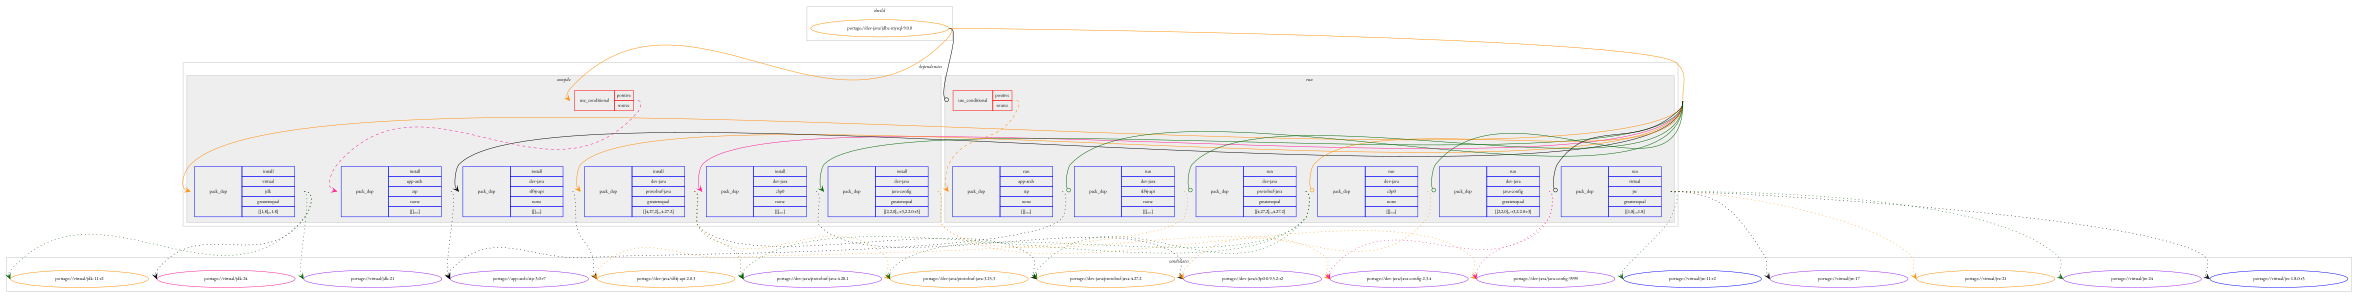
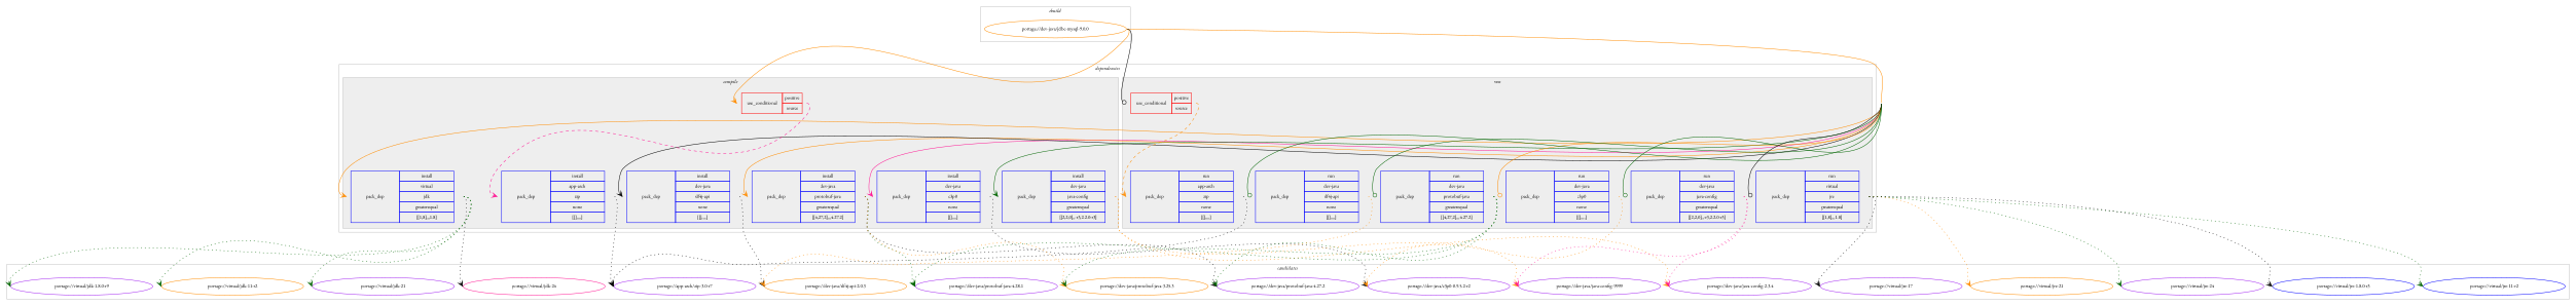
  digraph {
    compound=true
    concentrate=true
    fontname="EB Garamond"
    fontsize=10
    newrank=true
    rankdir=TB
    ranksep=1.5
    node [color=blue fontname="EB Garamond" fontsize=10]
    edge [arrowhead=vee color=darkgreen fontname="EB Garamond" headport=w style=dotted tailport=e weight=100]
    n1 [color=darkorange label="portage://dev-java/jdbc-mysql-9.0.0" width=4]
    n2 [label=<<TABLE BORDER="0" CELLBORDER="1" CELLSPACING="0" CELLPADDING="4" WIDTH="220"><TR><TD ROWSPAN="6" CELLPADDING="30">pack_dep</TD></TR><TR><TD WIDTH="110">install</TD></TR><TR><TD>app-arch</TD></TR><TR><TD>zip</TD></TR><TR><TD>none</TD></TR><TR><TD>[[],,,,]</TD></TR></TABLE>> shape=none]
    n3 [color=red label=<<TABLE BORDER="0" CELLBORDER="1" CELLSPACING="0" CELLPADDING="4"><TR><TD ROWSPAN="3" CELLPADDING="10">use_conditional</TD></TR><TR><TD>positive</TD></TR><TR><TD>source</TD></TR></TABLE>> shape=none]
    n4 [label=<<TABLE BORDER="0" CELLBORDER="1" CELLSPACING="0" CELLPADDING="4" WIDTH="220"><TR><TD ROWSPAN="6" CELLPADDING="30">pack_dep</TD></TR><TR><TD WIDTH="110">install</TD></TR><TR><TD>dev-java</TD></TR><TR><TD>c3p0</TD></TR><TR><TD>none</TD></TR><TR><TD>[[],,,,]</TD></TR></TABLE>> shape=none]
    n5 [label=<<TABLE BORDER="0" CELLBORDER="1" CELLSPACING="0" CELLPADDING="4" WIDTH="220"><TR><TD ROWSPAN="6" CELLPADDING="30">pack_dep</TD></TR><TR><TD WIDTH="110">install</TD></TR><TR><TD>dev-java</TD></TR><TR><TD>java-config</TD></TR><TR><TD>greaterequal</TD></TR><TR><TD>[[2,2,0],,-r3,2.2.0-r3]</TD></TR></TABLE>> shape=none]
    n6 [label=<<TABLE BORDER="0" CELLBORDER="1" CELLSPACING="0" CELLPADDING="4" WIDTH="220"><TR><TD ROWSPAN="6" CELLPADDING="30">pack_dep</TD></TR><TR><TD WIDTH="110">install</TD></TR><TR><TD>dev-java</TD></TR><TR><TD>protobuf-java</TD></TR><TR><TD>greaterequal</TD></TR><TR><TD>[[4,27,2],,,4.27.2]</TD></TR></TABLE>> shape=none]
    n7 [label=<<TABLE BORDER="0" CELLBORDER="1" CELLSPACING="0" CELLPADDING="4" WIDTH="220"><TR><TD ROWSPAN="6" CELLPADDING="30">pack_dep</TD></TR><TR><TD WIDTH="110">install</TD></TR><TR><TD>dev-java</TD></TR><TR><TD>slf4j-api</TD></TR><TR><TD>none</TD></TR><TR><TD>[[],,,,]</TD></TR></TABLE>> shape=none]
    n8 [label=<<TABLE BORDER="0" CELLBORDER="1" CELLSPACING="0" CELLPADDING="4" WIDTH="220"><TR><TD ROWSPAN="6" CELLPADDING="30">pack_dep</TD></TR><TR><TD WIDTH="110">install</TD></TR><TR><TD>virtual</TD></TR><TR><TD>jdk</TD></TR><TR><TD>greaterequal</TD></TR><TR><TD>[[1,8],,,1.8]</TD></TR></TABLE>> shape=none]
    n9 [label=<<TABLE BORDER="0" CELLBORDER="1" CELLSPACING="0" CELLPADDING="4" WIDTH="220"><TR><TD ROWSPAN="6" CELLPADDING="30">pack_dep</TD></TR><TR><TD WIDTH="110">run</TD></TR><TR><TD>app-arch</TD></TR><TR><TD>zip</TD></TR><TR><TD>none</TD></TR><TR><TD>[[],,,,]</TD></TR></TABLE>> shape=none]
    n10 [color=red label=<<TABLE BORDER="0" CELLBORDER="1" CELLSPACING="0" CELLPADDING="4"><TR><TD ROWSPAN="3" CELLPADDING="10">use_conditional</TD></TR><TR><TD>positive</TD></TR><TR><TD>source</TD></TR></TABLE>> shape=none]
    n11 [label=<<TABLE BORDER="0" CELLBORDER="1" CELLSPACING="0" CELLPADDING="4" WIDTH="220"><TR><TD ROWSPAN="6" CELLPADDING="30">pack_dep</TD></TR><TR><TD WIDTH="110">run</TD></TR><TR><TD>dev-java</TD></TR><TR><TD>c3p0</TD></TR><TR><TD>none</TD></TR><TR><TD>[[],,,,]</TD></TR></TABLE>> shape=none]
    n12 [label=<<TABLE BORDER="0" CELLBORDER="1" CELLSPACING="0" CELLPADDING="4" WIDTH="220"><TR><TD ROWSPAN="6" CELLPADDING="30">pack_dep</TD></TR><TR><TD WIDTH="110">run</TD></TR><TR><TD>dev-java</TD></TR><TR><TD>java-config</TD></TR><TR><TD>greaterequal</TD></TR><TR><TD>[[2,2,0],,-r3,2.2.0-r3]</TD></TR></TABLE>> shape=none]
    n13 [label=<<TABLE BORDER="0" CELLBORDER="1" CELLSPACING="0" CELLPADDING="4" WIDTH="220"><TR><TD ROWSPAN="6" CELLPADDING="30">pack_dep</TD></TR><TR><TD WIDTH="110">run</TD></TR><TR><TD>dev-java</TD></TR><TR><TD>protobuf-java</TD></TR><TR><TD>greaterequal</TD></TR><TR><TD>[[4,27,2],,,4.27.2]</TD></TR></TABLE>> shape=none]
    n14 [label=<<TABLE BORDER="0" CELLBORDER="1" CELLSPACING="0" CELLPADDING="4" WIDTH="220"><TR><TD ROWSPAN="6" CELLPADDING="30">pack_dep</TD></TR><TR><TD WIDTH="110">run</TD></TR><TR><TD>dev-java</TD></TR><TR><TD>slf4j-api</TD></TR><TR><TD>none</TD></TR><TR><TD>[[],,,,]</TD></TR></TABLE>> shape=none]
    n15 [label=<<TABLE BORDER="0" CELLBORDER="1" CELLSPACING="0" CELLPADDING="4" WIDTH="220"><TR><TD ROWSPAN="6" CELLPADDING="30">pack_dep</TD></TR><TR><TD WIDTH="110">run</TD></TR><TR><TD>virtual</TD></TR><TR><TD>jre</TD></TR><TR><TD>greaterequal</TD></TR><TR><TD>[[1,8],,,1.8]</TD></TR></TABLE>> shape=none]
    n16 [color=purple label="portage://app-arch/zip-3.0-r7" width=4]
    n17 [color=purple label="portage://dev-java/c3p0-0.9.5.2-r2" width=4]
    n18 [color=purple label="portage://dev-java/java-config-9999" width=4]
    n19 [color=purple label="portage://dev-java/java-config-2.3.4" width=4]
    n20 [color=purple label="portage://dev-java/protobuf-java-4.28.1" width=4]
-   n21 [color=darkorange label="portage://dev-java/protobuf-java-4.27.2" width=4]
+   n21 [color=purple label="portage://dev-java/protobuf-java-4.27.2" width=4]
    n22 [color=darkorange label="portage://dev-java/protobuf-java-3.25.3" width=4]
    n23 [color=darkorange label="portage://dev-java/slf4j-api-2.0.3" width=4]
    n24 [color=deeppink label="portage://virtual/jdk-24" width=4]
    n25 [color=purple label="portage://virtual/jdk-21" width=4]
    n26 [color=darkorange label="portage://virtual/jdk-11-r2" width=4]
+   n27 [color=purple label="portage://virtual/jdk-1.8.0-r9" width=4]
    n28 [color=purple label="portage://virtual/jre-24" width=4]
    n29 [color=darkorange label="portage://virtual/jre-21" width=4]
    n30 [color=purple label="portage://virtual/jre-17" width=4]
    n31 [label="portage://virtual/jre-11-r2" width=4]
    n32 [label="portage://virtual/jre-1.8.0-r3" width=4]
    subgraph cluster_1 {
      color=gray
      label=<<i>ebuild</i>>
      n1
    }
    subgraph cluster_2 {
      color=gray
      label=<<i>dependencies</i>>
      subgraph cluster_3 {
        color=gray
        fillcolor="#eeeeee"
        label=<<i>compile</i>>
        style=filled
        subgraph sub_4 {
          color=gray
          fillcolor="#eeeeee"
          label=<<i>compile</i>>
          style=filled
          n3
          subgraph sub_5 {
            color=gray
            fillcolor="#eeeeee"
            label=<<i>compile</i>>
            style=filled
            n2
          }
        }
        subgraph sub_6 {
          color=gray
          fillcolor="#eeeeee"
          label=<<i>compile</i>>
          style=filled
          n4
        }
        subgraph sub_7 {
          color=gray
          fillcolor="#eeeeee"
          label=<<i>compile</i>>
          style=filled
          n5
        }
        subgraph sub_8 {
          color=gray
          fillcolor="#eeeeee"
          label=<<i>compile</i>>
          style=filled
          n6
        }
        subgraph sub_9 {
          color=gray
          fillcolor="#eeeeee"
          label=<<i>compile</i>>
          style=filled
          n7
        }
        subgraph sub_10 {
          color=gray
          fillcolor="#eeeeee"
          label=<<i>compile</i>>
          style=filled
          n8
        }
      }
      subgraph cluster_11 {
        color=gray
        fillcolor="#eeeeee"
        label=<<i>compile and run</i>>
        style=filled
      }
      subgraph cluster_12 {
        color=gray
        fillcolor="#eeeeee"
        label=<<i>run</i>>
        style=filled
        subgraph sub_13 {
          color=gray
          fillcolor="#eeeeee"
          label=<<i>run</i>>
          style=filled
          n10
          subgraph sub_14 {
            color=gray
            fillcolor="#eeeeee"
            label=<<i>run</i>>
            style=filled
            n9
          }
        }
        subgraph sub_15 {
          color=gray
          fillcolor="#eeeeee"
          label=<<i>run</i>>
          style=filled
          n11
        }
        subgraph sub_16 {
          color=gray
          fillcolor="#eeeeee"
          label=<<i>run</i>>
          style=filled
          n12
        }
        subgraph sub_17 {
          color=gray
          fillcolor="#eeeeee"
          label=<<i>run</i>>
          style=filled
          n13
        }
        subgraph sub_18 {
          color=gray
          fillcolor="#eeeeee"
          label=<<i>run</i>>
          style=filled
          n14
        }
        subgraph sub_19 {
          color=gray
          fillcolor="#eeeeee"
          label=<<i>run</i>>
          style=filled
          n15
        }
      }
    }
    subgraph cluster_20 {
      color=gray
      label=<<i>candidates</i>>
      rank=same
      subgraph sub_21 {
        color=black
        label=<<i>candidates</i>>
        nodesep=1
        rank=same
        n16
      }
      subgraph sub_22 {
        color=black
        label=<<i>candidates</i>>
        nodesep=1
        rank=same
        n17
      }
      subgraph sub_23 {
        color=black
        label=<<i>candidates</i>>
        nodesep=1
        rank=same
        n18
        n19
      }
      subgraph sub_24 {
        color=black
        label=<<i>candidates</i>>
        nodesep=1
        rank=same
        n20
        n21
        n22
      }
      subgraph sub_25 {
        color=black
        label=<<i>candidates</i>>
        nodesep=1
        rank=same
        n23
      }
      subgraph sub_26 {
        color=black
        label=<<i>candidates</i>>
        nodesep=1
        rank=same
        n24
        n25
        n26
+       n27
      }
      subgraph sub_27 {
        color=black
        label=<<i>candidates</i>>
        nodesep=1
        rank=same
        n16
      }
      subgraph sub_28 {
        color=black
        label=<<i>candidates</i>>
        nodesep=1
        rank=same
        n17
      }
      subgraph sub_29 {
        color=black
        label=<<i>candidates</i>>
        nodesep=1
        rank=same
        n18
        n19
      }
      subgraph sub_30 {
        color=black
        label=<<i>candidates</i>>
        nodesep=1
        rank=same
        n20
        n21
        n22
      }
      subgraph sub_31 {
        color=black
        label=<<i>candidates</i>>
        nodesep=1
        rank=same
        n23
      }
      subgraph sub_32 {
        color=black
        label=<<i>candidates</i>>
        nodesep=1
        rank=same
        n28
        n29
        n30
        n31
        n32
      }
    }
    n1 -> n3 [color=darkorange style=solid weight=20]
    n1 -> n4 [color=deeppink style=solid weight=20]
    n1 -> n5 [style=solid weight=20]
    n1 -> n6 [color=darkorange style=solid weight=20]
    n1 -> n7 [color=black style=solid weight=20]
    n1 -> n8 [color=darkorange style=solid weight=20]
    n1 -> n10 [arrowhead=odot color=black style=solid weight=20]
    n1 -> n11 [arrowhead=odot color=darkorange style=solid weight=20]
    n1 -> n12 [arrowhead=odot style=solid weight=20]
    n1 -> n13 [arrowhead=odot style=solid weight=20]
    n1 -> n14 [arrowhead=odot style=solid weight=20]
    n1 -> n15 [arrowhead=odot color=black style=solid weight=20]
    n2 -> n16 [color=black]
    n3 -> n2 [color=deeppink style=dashed weight=20]
    n4 -> n17 [color=black]
    n5 -> n18 [color=darkorange]
    n5 -> n19 [color=darkorange]
    n6 -> n20
    n6 -> n21 [color=black]
    n6 -> n22 [color=darkorange]
    n7 -> n23 [color=black]
    n8 -> n24 [color=black]
    n8 -> n25
    n8 -> n26
+   n8 -> n27
    n9 -> n16 [color=black]
    n10 -> n9 [color=darkorange style=dashed weight=20]
    n11 -> n17 [color=darkorange]
    n12 -> n18 [color=deeppink]
    n12 -> n19 [color=deeppink]
    n13 -> n20
    n13 -> n21
    n13 -> n22
    n14 -> n23 [color=darkorange]
    n15 -> n28
    n15 -> n29 [color=darkorange]
    n15 -> n30 [color=black]
    n15 -> n31
    n15 -> n32 [color=black]
  }
